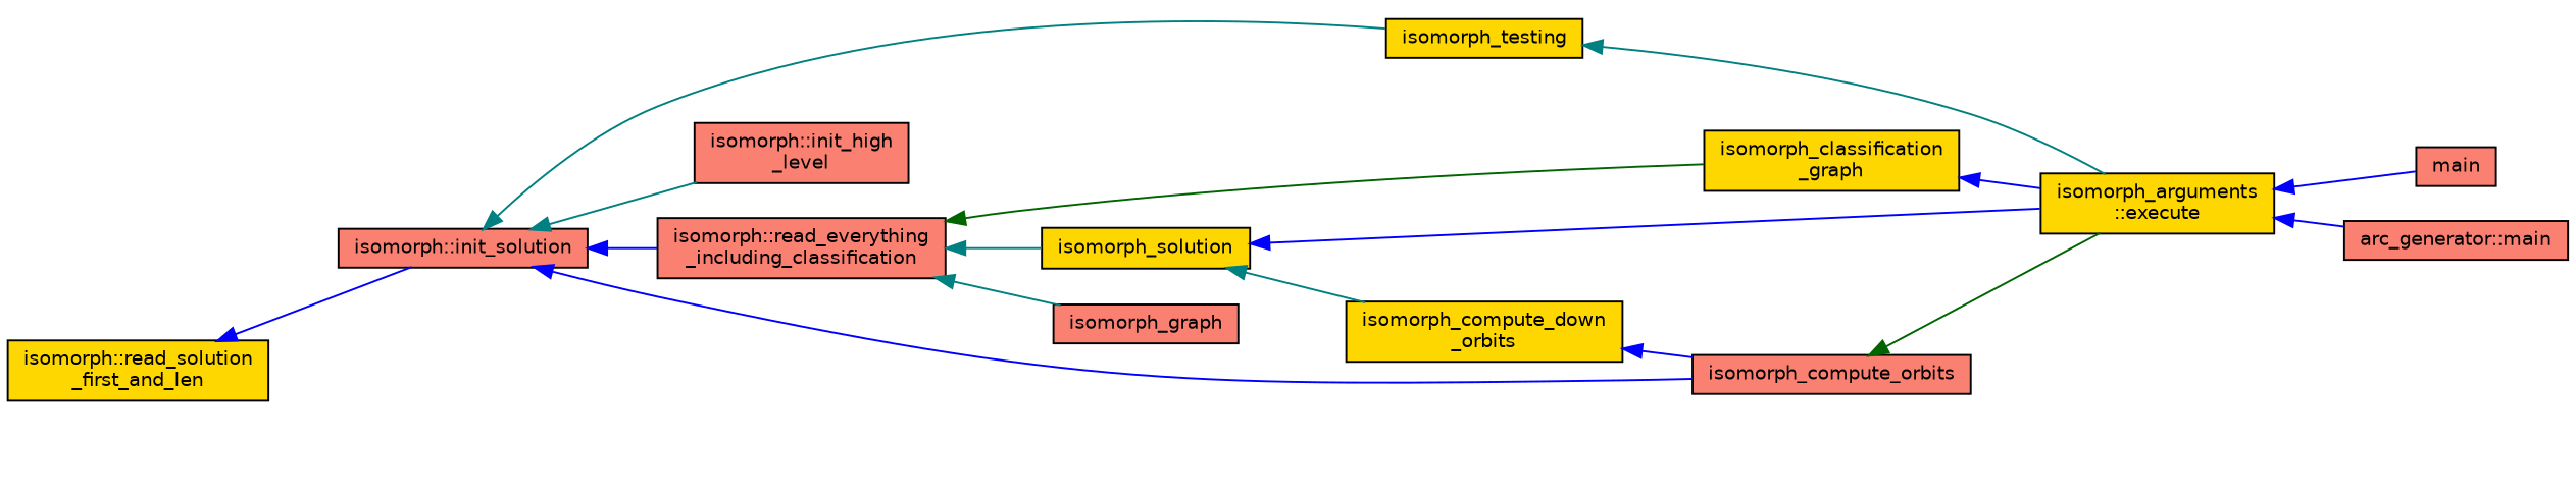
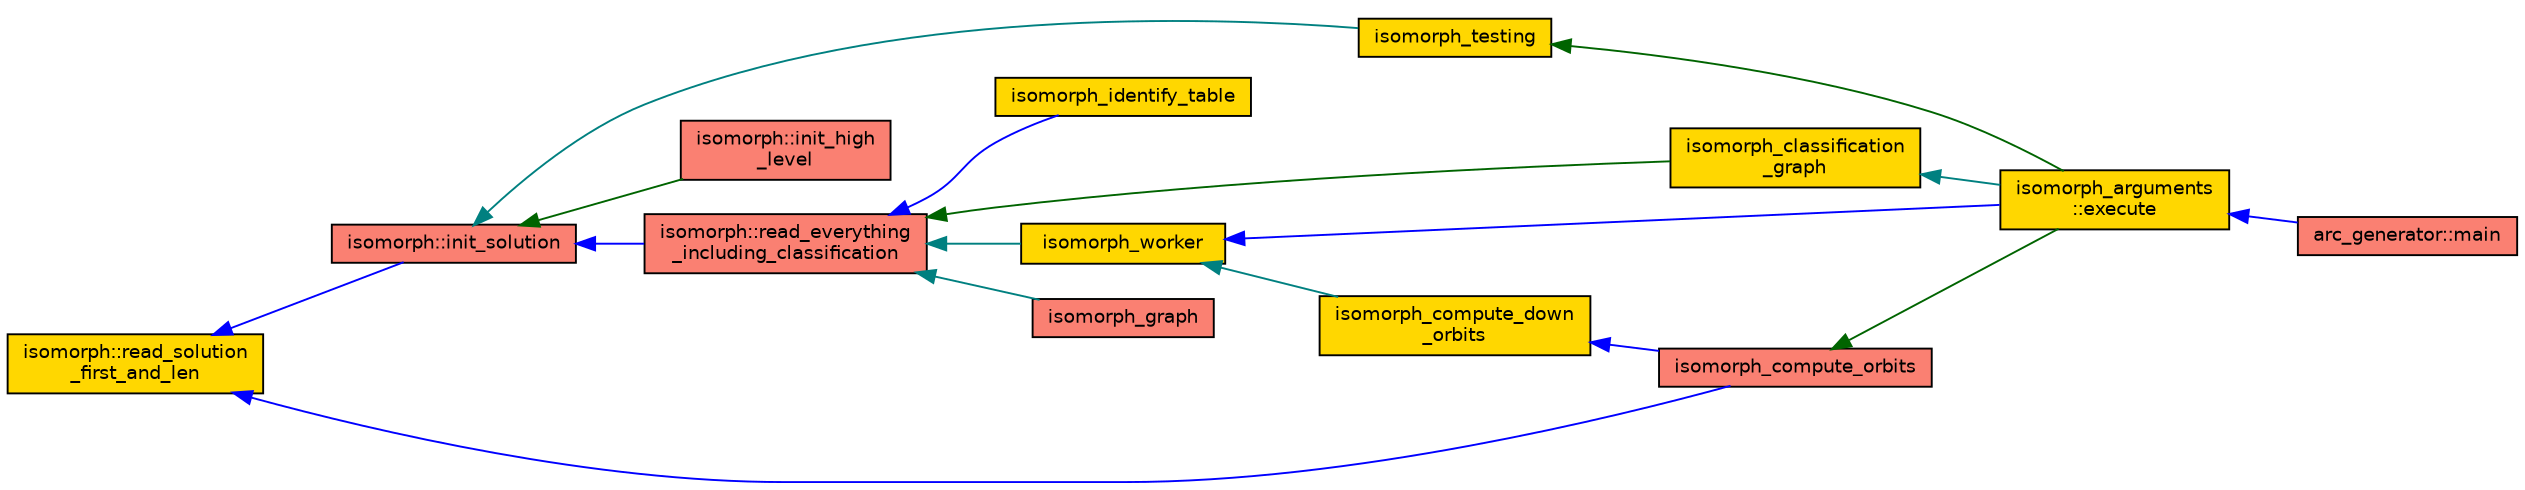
  digraph {
    fontname="DejaVu Sans"
    rankdir=LR
    node [color=black fillcolor=gold fontname="DejaVu Sans" fontsize=10 shape=record style=filled]
    edge [color=blue dir=back fontname="DejaVu Sans" fontsize=10 labelfontname=Helvetica labelfontsize=10 style=solid]
    n1 [fontcolor=black height=0.2 label="isomorph::read_solution\l_first_and_len" width=0.4]
    n2 [fillcolor=salmon height=0.2 label="isomorph::init_solution" width=0.4]
    n3 [fillcolor=salmon height=0.2 label="isomorph::init_high\l_level" width=0.4]
    n4 [fillcolor=salmon height=0.2 label="isomorph::read_everything\l_including_classification" width=0.4]
    n5 [fillcolor=salmon height=0.2 label=isomorph_compute_orbits width=0.4]
    n6 [height=0.2 label=isomorph_testing width=0.4]
    n7 [height=0.2 label="isomorph_classification\l_graph" width=0.4]
    n8 [fillcolor=salmon height=0.2 label=isomorph_graph width=0.4]
-   n10 [height=0.2 label=isomorph_solution width=0.4]
+   n9 [height=0.2 label=isomorph_identify_table width=0.4]
+   n10 [height=0.2 label=isomorph_worker width=0.4]
    n11 [height=0.2 label="isomorph_arguments\l::execute" width=0.4]
    n12 [height=0.2 label="isomorph_compute_down\l_orbits" width=0.4]
-   n13 [fillcolor=salmon height=0.2 label=main width=0.4]
    n14 [fillcolor=salmon height=0.2 label="arc_generator::main" width=0.4]
    n1 -> n2
-   n2 -> n3 [color=teal]
+   n2 -> n3 [color=darkgreen]
    n2 -> n4
-   n2 -> n5
+   n1 -> n5
    n2 -> n6 [color=teal]
    n4 -> n7 [color=darkgreen]
    n4 -> n8 [color=teal]
+   n4 -> n9
    n4 -> n10 [color=teal]
    n5 -> n11 [color=darkgreen]
-   n6 -> n11 [color=teal]
-   n7 -> n11
+   n6 -> n11 [color=darkgreen]
+   n7 -> n11 [color=teal]
    n10 -> n11
    n10 -> n12 [color=teal]
-   n11 -> n13
    n11 -> n14
    n12 -> n5
  }
